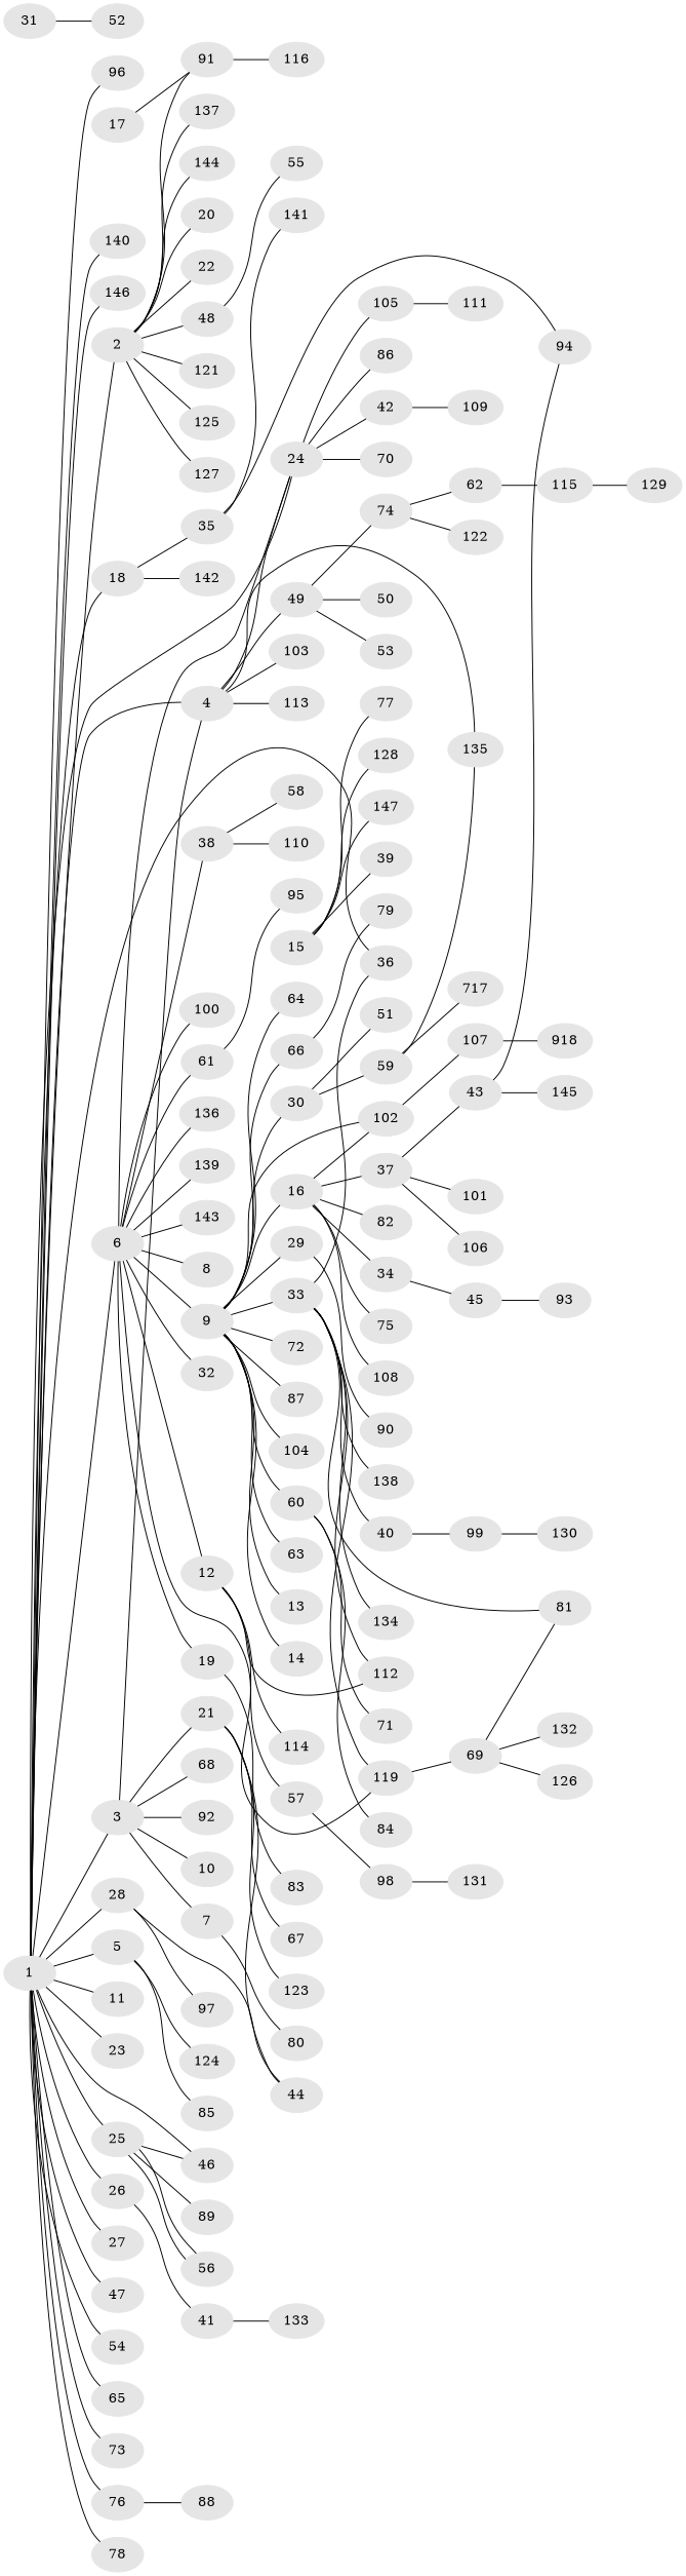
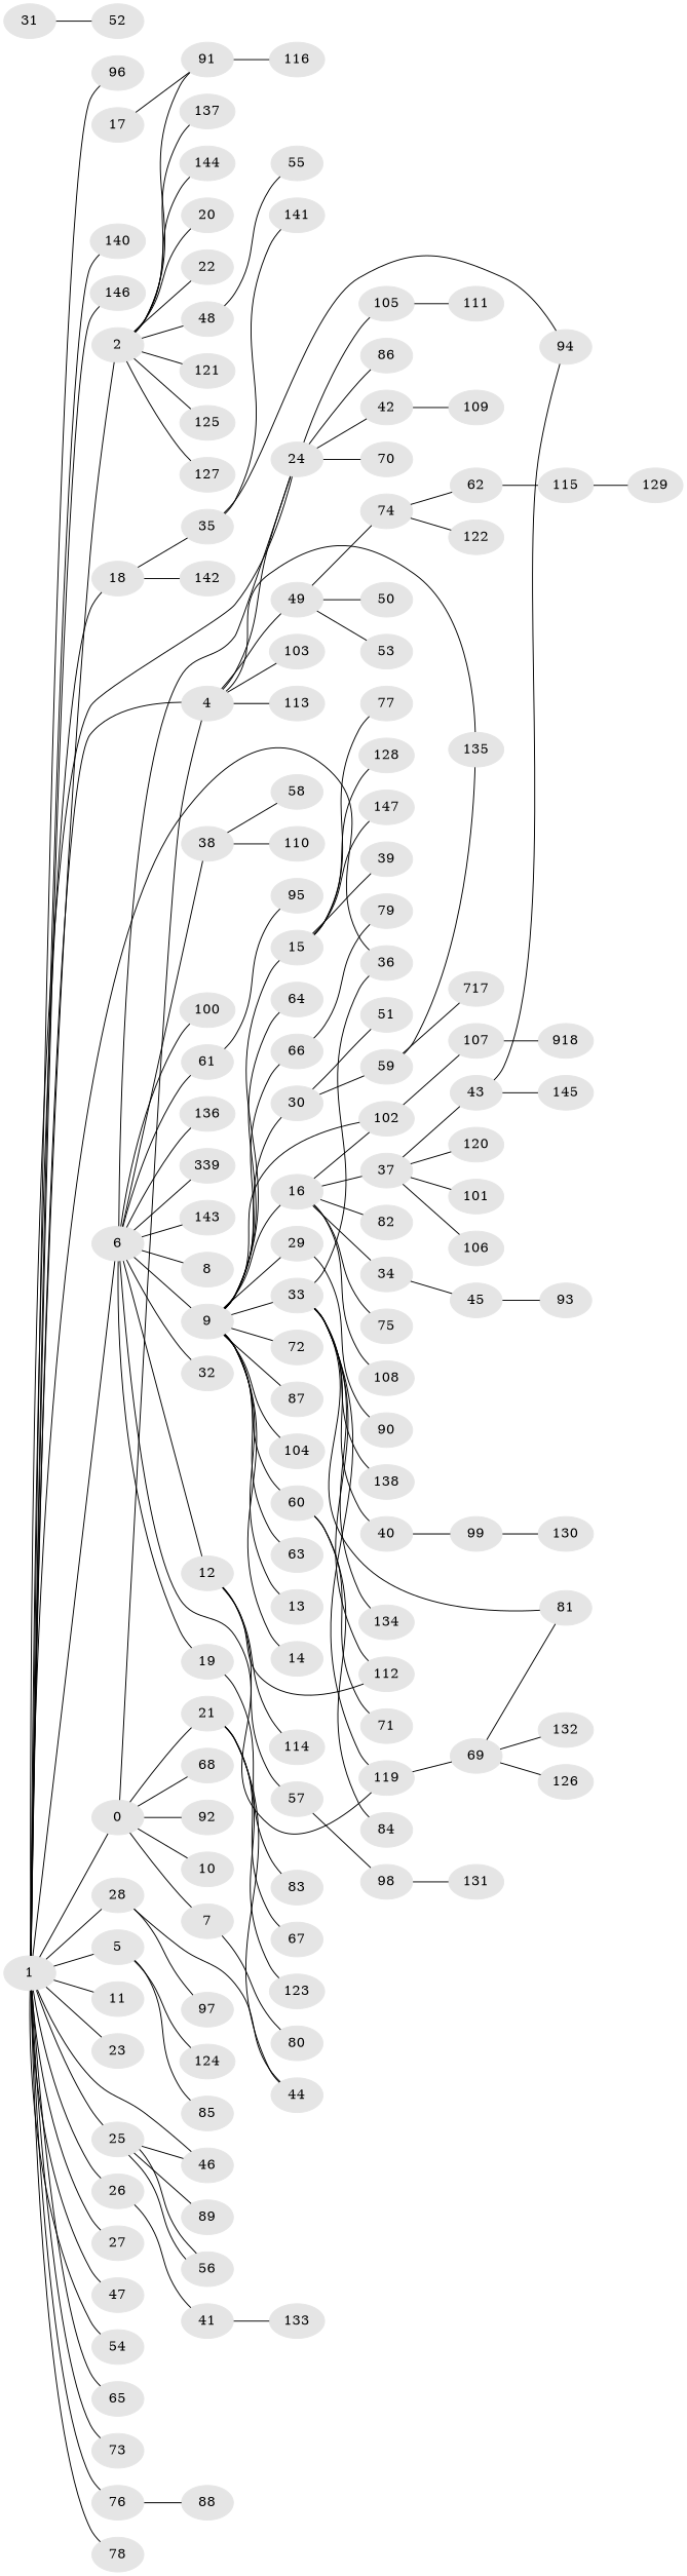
  graph {
    rankdir=LR
    node [color=gray90 style=filled]
    1
    2
-   3
+   3 [label=0]
    4
    5
    6
    11
    18
    23
    24
    25
    26
    27
    28
    36
    47
    54
    65
    73
    76
    78
    96
    140
    146
    46
    20
    22
    48
    121
    125
    127
    137
    144
    91
    7
    10
    21
    68
    92
    49
    103
    113
    135
    85
    124
    8
    9
    12
    19
    32
    38
    61
    100
    119
    136
-   139
+   139 [label=339]
    143
    35
    142
    42
    70
    86
    105
    56
    89
    41
    44
    97
    31
    52
    88
    17
    55
    80
    67
    123
    50
    53
    74
    13
    14
    15
    16
    29
    30
    33
    60
    63
    64
    66
    72
    87
    102
    104
    57
    112
    114
    83
    58
    110
    95
    69
    39
    77
    128
    147
    34
    37
    75
    82
    108
    90
    51
    59
    40
    81
    134
    138
    84
    71
    79
    107
    98
    45
    43
    101
    106
+   120
    116
    94
    141
    109
    111
    133
    126
    132
    n137 [label=717]
    99
    93
    145
    130
    62
    122
    115
    131
    129
    n147 [label=918]
    1 -- 2
    1 -- 3
    1 -- 4
    1 -- 5
    1 -- 6
    1 -- 11
    1 -- 18
    1 -- 23
    1 -- 24
    1 -- 25
    1 -- 26
    1 -- 27
    1 -- 28
    1 -- 36
    1 -- 47
    1 -- 54
    1 -- 65
    1 -- 73
    1 -- 76
    1 -- 78
    1 -- 96
    1 -- 140
    1 -- 146
    1 -- 46
    2 -- 20
    2 -- 22
    2 -- 48
    2 -- 121
    2 -- 125
    2 -- 127
    2 -- 137
    2 -- 144
    2 -- 91
    3 -- 4
    3 -- 7
    3 -- 10
    3 -- 21
    3 -- 68
    3 -- 92
    4 -- 24
    4 -- 49
    4 -- 103
    4 -- 113
    4 -- 135
    5 -- 85
    5 -- 124
    6 -- 24
    6 -- 8
    6 -- 9
    6 -- 12
    6 -- 19
    6 -- 32
    6 -- 38
    6 -- 61
    6 -- 100
    6 -- 119
    6 -- 136
    6 -- 139
    6 -- 143
    18 -- 35
    18 -- 142
    24 -- 42
    24 -- 70
    24 -- 86
    24 -- 105
    25 -- 46
    25 -- 56
    25 -- 56
    25 -- 89
    26 -- 41
    28 -- 44
    28 -- 97
    76 -- 88
    48 -- 55
    91 -- 116
    7 -- 80
    21 -- 44
    21 -- 67
    21 -- 123
    49 -- 50
    49 -- 53
    49 -- 74
    9 -- 13
    9 -- 14
+   9 -- 15
    9 -- 16
    9 -- 29
    9 -- 30
    9 -- 33
    9 -- 60
    9 -- 63
    9 -- 64
    9 -- 66
    9 -- 72
    9 -- 87
    9 -- 102
    9 -- 104
    12 -- 57
    12 -- 112
    12 -- 114
    19 -- 83
    38 -- 58
    38 -- 110
    61 -- 95
    119 -- 69
    35 -- 94
    35 -- 141
    42 -- 109
    105 -- 111
    41 -- 133
    31 -- 52
    17 -- 91
    74 -- 62
    74 -- 122
    15 -- 39
    15 -- 77
    15 -- 128
    15 -- 147
    16 -- 102
    16 -- 34
    16 -- 37
    16 -- 75
    16 -- 82
    16 -- 108
    29 -- 90
    30 -- 51
    30 -- 59
    33 -- 36
    33 -- 119
    33 -- 112
    33 -- 40
    33 -- 81
    33 -- 134
    33 -- 138
    60 -- 84
    60 -- 71
    66 -- 79
    102 -- 107
    57 -- 98
    69 -- 81
    69 -- 126
    69 -- 132
    34 -- 45
    37 -- 43
    37 -- 101
    37 -- 106
+   37 -- 120
    59 -- 135
    59 -- n137
    40 -- 99
    107 -- n147
    98 -- 131
    45 -- 93
    43 -- 94
    43 -- 145
    99 -- 130
    62 -- 115
    115 -- 129
  }
